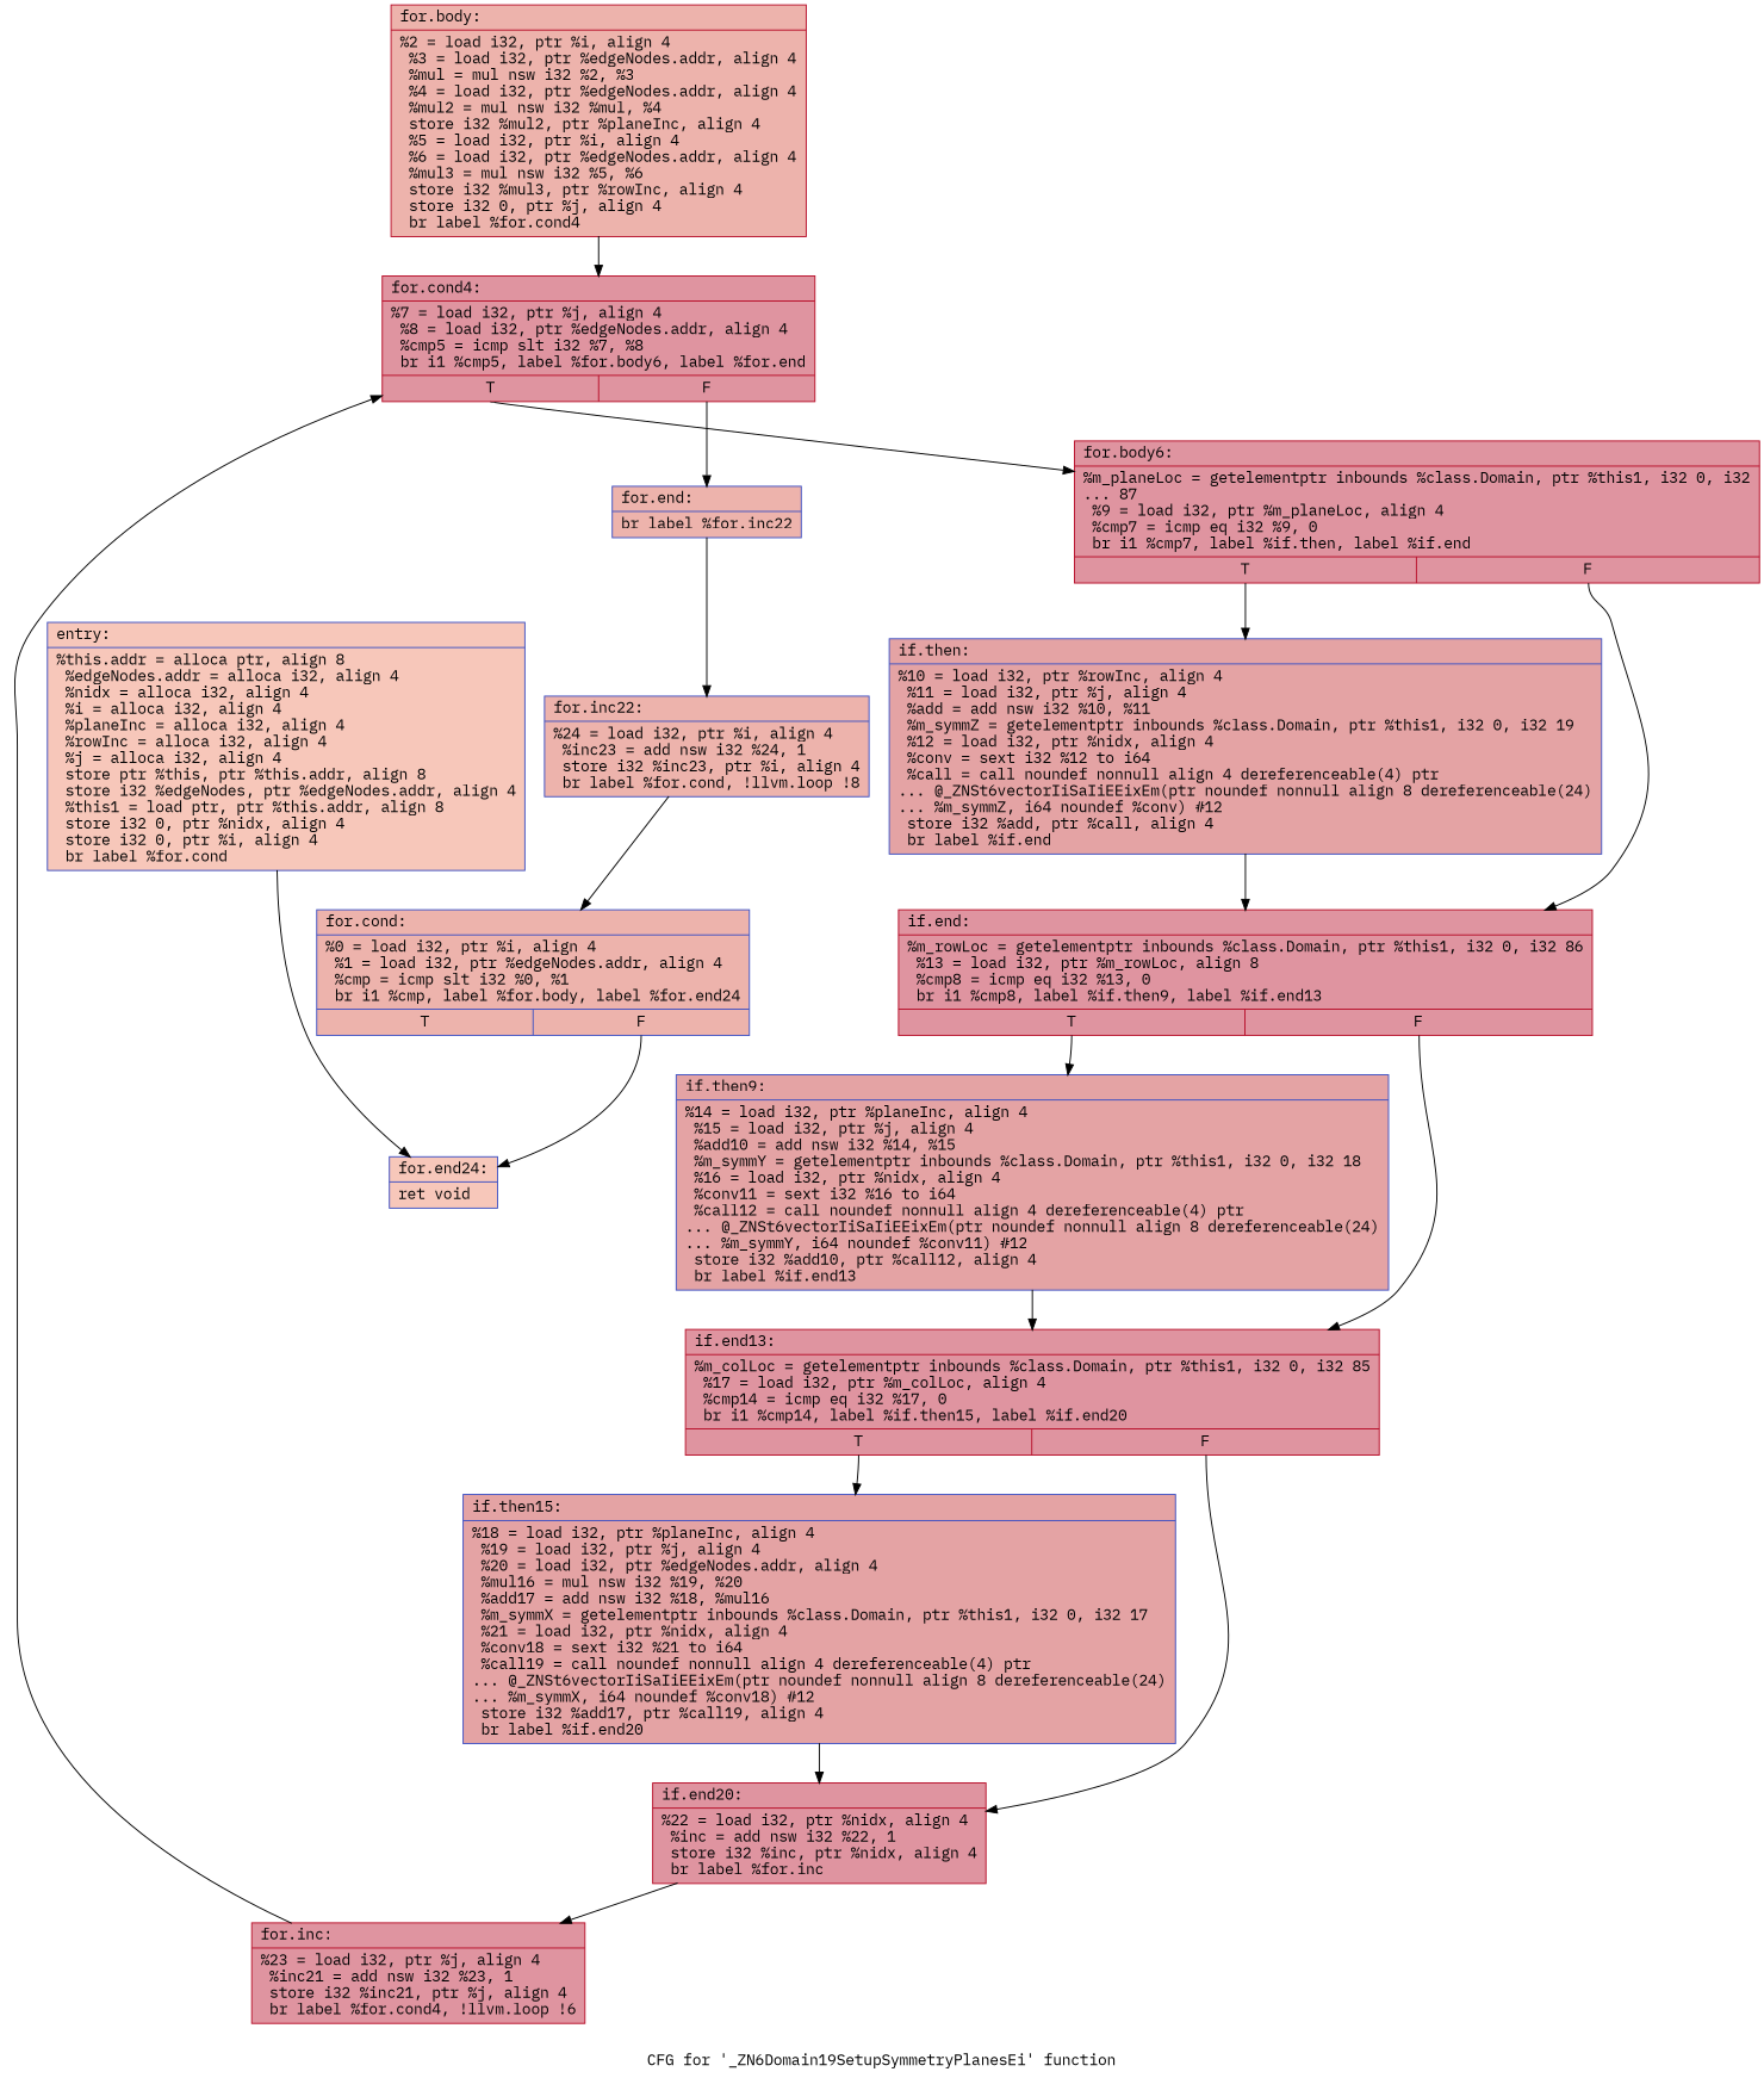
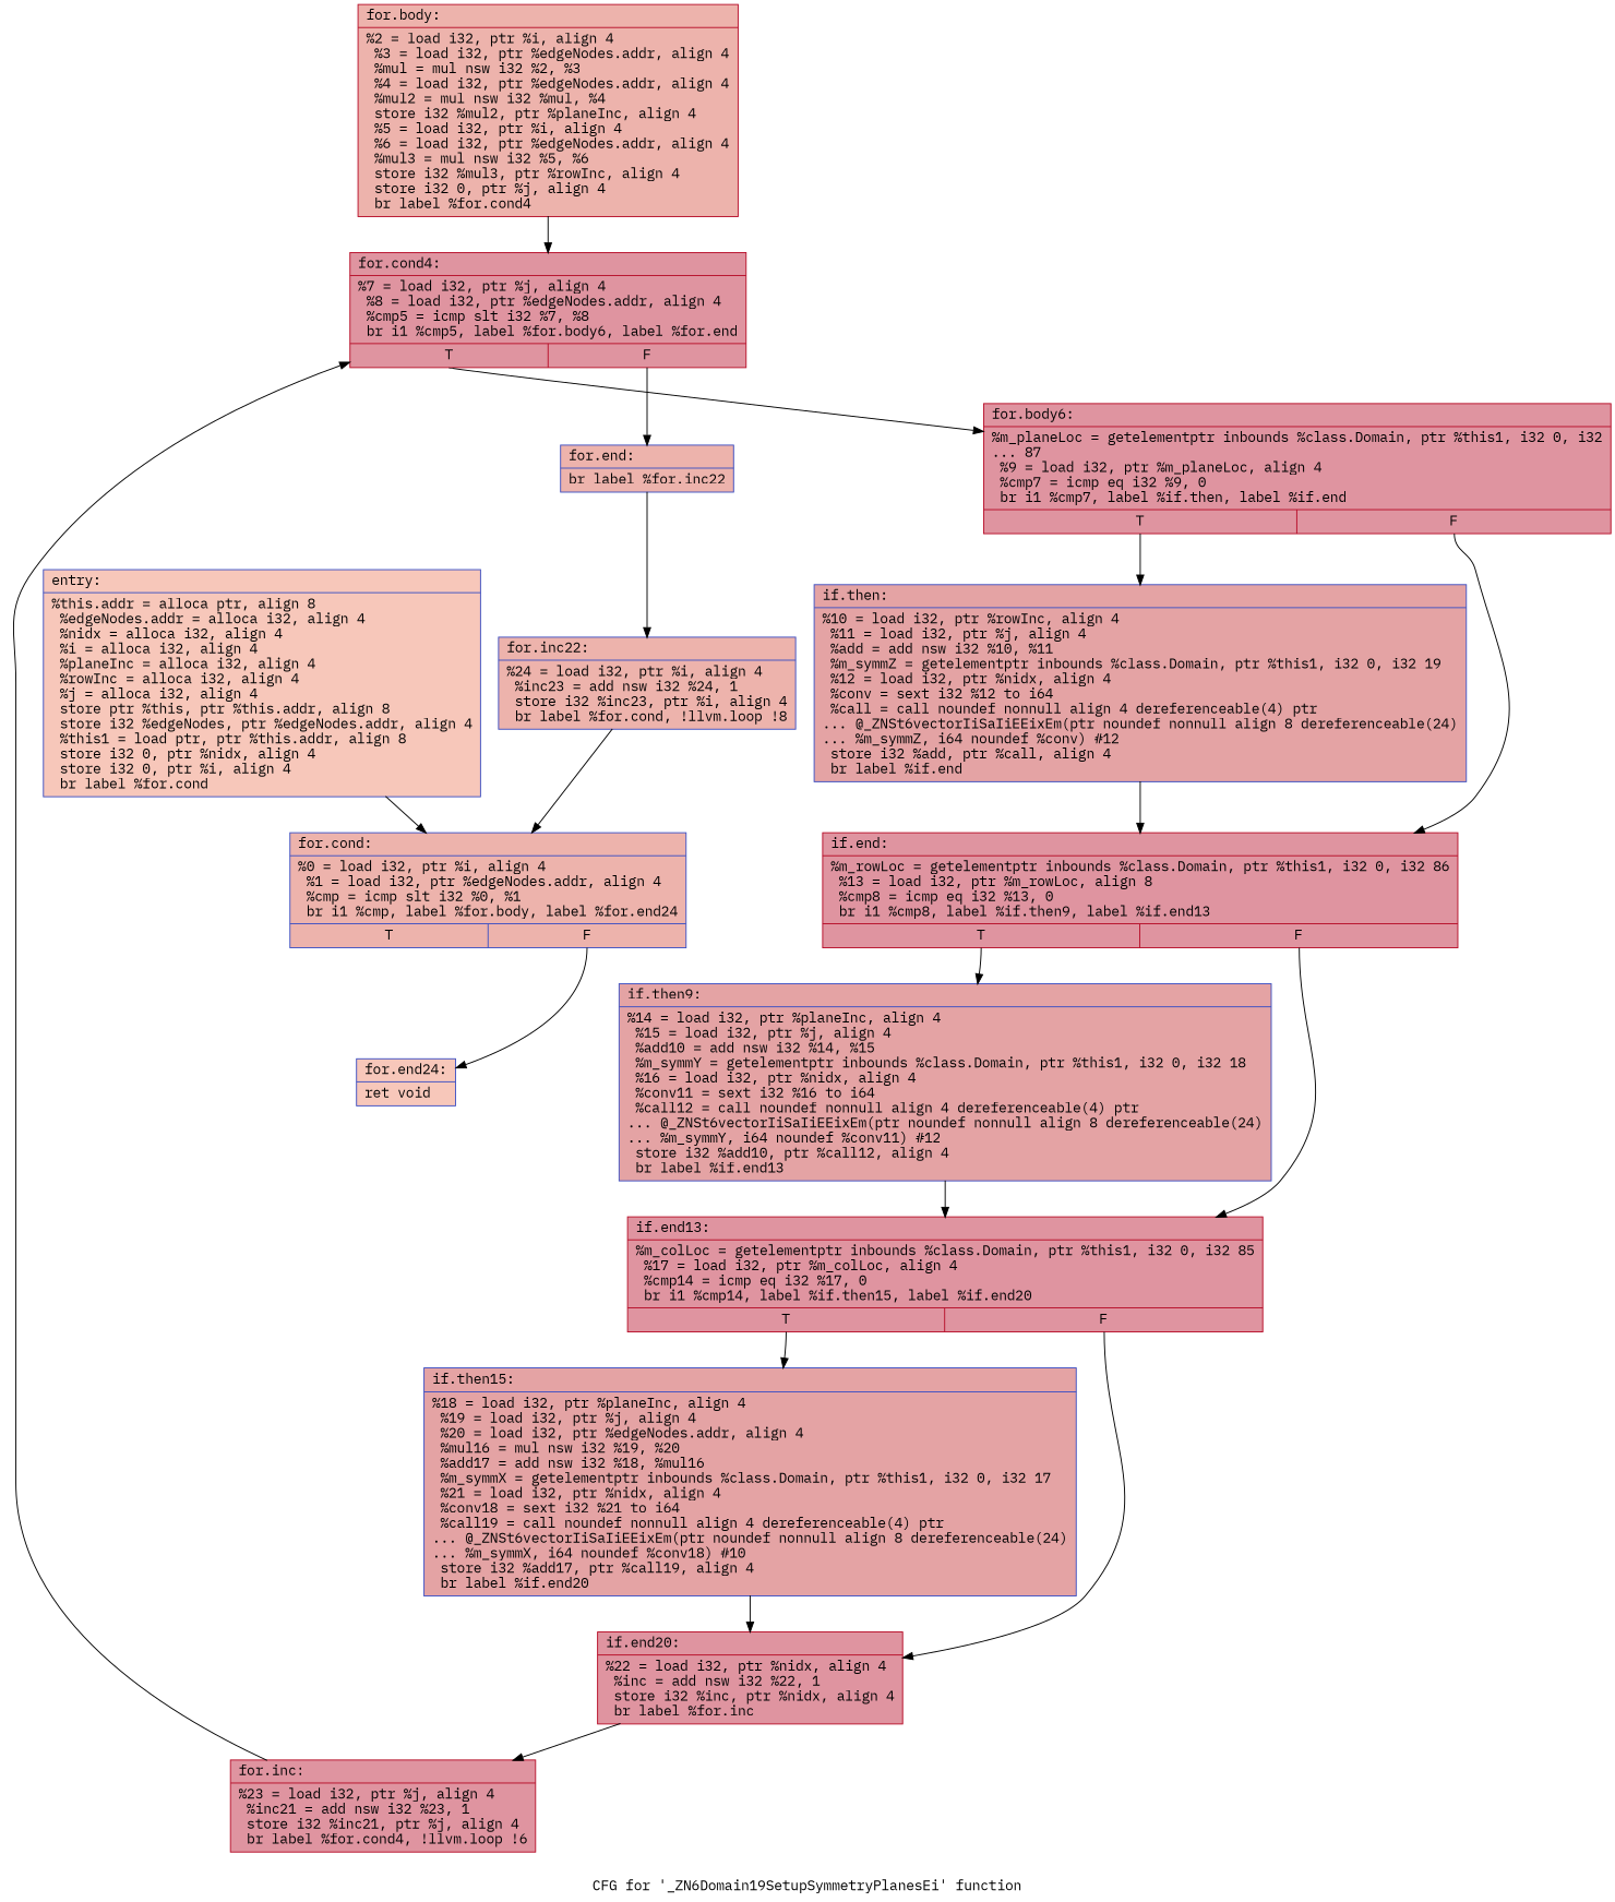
  digraph {
    fontname="IBM Plex Mono"
    label="CFG for '_ZN6Domain19SetupSymmetryPlanesEi' function"
    node [color="#3d50c3ff" fillcolor="#b70d2870" fontname="IBM Plex Mono" shape=record style=filled]
    edge [fontname="IBM Plex Mono"]
    n1 [fillcolor="#ec7f6370" label="{entry:\l|  %this.addr = alloca ptr, align 8\l  %edgeNodes.addr = alloca i32, align 4\l  %nidx = alloca i32, align 4\l  %i = alloca i32, align 4\l  %planeInc = alloca i32, align 4\l  %rowInc = alloca i32, align 4\l  %j = alloca i32, align 4\l  store ptr %this, ptr %this.addr, align 8\l  store i32 %edgeNodes, ptr %edgeNodes.addr, align 4\l  %this1 = load ptr, ptr %this.addr, align 8\l  store i32 0, ptr %nidx, align 4\l  store i32 0, ptr %i, align 4\l  br label %for.cond\l}"]
    n2 [fillcolor="#d6524470" label="{for.cond:\l|  %0 = load i32, ptr %i, align 4\l  %1 = load i32, ptr %edgeNodes.addr, align 4\l  %cmp = icmp slt i32 %0, %1\l  br i1 %cmp, label %for.body, label %for.end24\l|{<s0>T|<s1>F}}"]
    n3 [fillcolor="#ec7f6370" label="{for.end24:\l|  ret void\l}"]
    n4 [color="#b70d28ff" fillcolor="#d6524470" label="{for.body:\l|  %2 = load i32, ptr %i, align 4\l  %3 = load i32, ptr %edgeNodes.addr, align 4\l  %mul = mul nsw i32 %2, %3\l  %4 = load i32, ptr %edgeNodes.addr, align 4\l  %mul2 = mul nsw i32 %mul, %4\l  store i32 %mul2, ptr %planeInc, align 4\l  %5 = load i32, ptr %i, align 4\l  %6 = load i32, ptr %edgeNodes.addr, align 4\l  %mul3 = mul nsw i32 %5, %6\l  store i32 %mul3, ptr %rowInc, align 4\l  store i32 0, ptr %j, align 4\l  br label %for.cond4\l}"]
    n5 [color="#b70d28ff" label="{for.cond4:\l|  %7 = load i32, ptr %j, align 4\l  %8 = load i32, ptr %edgeNodes.addr, align 4\l  %cmp5 = icmp slt i32 %7, %8\l  br i1 %cmp5, label %for.body6, label %for.end\l|{<s0>T|<s1>F}}"]
    n6 [color="#b70d28ff" label="{for.body6:\l|  %m_planeLoc = getelementptr inbounds %class.Domain, ptr %this1, i32 0, i32\l... 87\l  %9 = load i32, ptr %m_planeLoc, align 4\l  %cmp7 = icmp eq i32 %9, 0\l  br i1 %cmp7, label %if.then, label %if.end\l|{<s0>T|<s1>F}}"]
    n7 [fillcolor="#d6524470" label="{for.end:\l|  br label %for.inc22\l}"]
    n8 [fillcolor="#c32e3170" label="{if.then:\l|  %10 = load i32, ptr %rowInc, align 4\l  %11 = load i32, ptr %j, align 4\l  %add = add nsw i32 %10, %11\l  %m_symmZ = getelementptr inbounds %class.Domain, ptr %this1, i32 0, i32 19\l  %12 = load i32, ptr %nidx, align 4\l  %conv = sext i32 %12 to i64\l  %call = call noundef nonnull align 4 dereferenceable(4) ptr\l... @_ZNSt6vectorIiSaIiEEixEm(ptr noundef nonnull align 8 dereferenceable(24)\l... %m_symmZ, i64 noundef %conv) #12\l  store i32 %add, ptr %call, align 4\l  br label %if.end\l}"]
    n9 [color="#b70d28ff" label="{if.end:\l|  %m_rowLoc = getelementptr inbounds %class.Domain, ptr %this1, i32 0, i32 86\l  %13 = load i32, ptr %m_rowLoc, align 8\l  %cmp8 = icmp eq i32 %13, 0\l  br i1 %cmp8, label %if.then9, label %if.end13\l|{<s0>T|<s1>F}}"]
    n10 [fillcolor="#d6524470" label="{for.inc22:\l|  %24 = load i32, ptr %i, align 4\l  %inc23 = add nsw i32 %24, 1\l  store i32 %inc23, ptr %i, align 4\l  br label %for.cond, !llvm.loop !8\l}"]
    n11 [fillcolor="#c32e3170" label="{if.then9:\l|  %14 = load i32, ptr %planeInc, align 4\l  %15 = load i32, ptr %j, align 4\l  %add10 = add nsw i32 %14, %15\l  %m_symmY = getelementptr inbounds %class.Domain, ptr %this1, i32 0, i32 18\l  %16 = load i32, ptr %nidx, align 4\l  %conv11 = sext i32 %16 to i64\l  %call12 = call noundef nonnull align 4 dereferenceable(4) ptr\l... @_ZNSt6vectorIiSaIiEEixEm(ptr noundef nonnull align 8 dereferenceable(24)\l... %m_symmY, i64 noundef %conv11) #12\l  store i32 %add10, ptr %call12, align 4\l  br label %if.end13\l}"]
    n12 [color="#b70d28ff" label="{if.end13:\l|  %m_colLoc = getelementptr inbounds %class.Domain, ptr %this1, i32 0, i32 85\l  %17 = load i32, ptr %m_colLoc, align 4\l  %cmp14 = icmp eq i32 %17, 0\l  br i1 %cmp14, label %if.then15, label %if.end20\l|{<s0>T|<s1>F}}"]
-   n13 [fillcolor="#c32e3170" label="{if.then15:\l|  %18 = load i32, ptr %planeInc, align 4\l  %19 = load i32, ptr %j, align 4\l  %20 = load i32, ptr %edgeNodes.addr, align 4\l  %mul16 = mul nsw i32 %19, %20\l  %add17 = add nsw i32 %18, %mul16\l  %m_symmX = getelementptr inbounds %class.Domain, ptr %this1, i32 0, i32 17\l  %21 = load i32, ptr %nidx, align 4\l  %conv18 = sext i32 %21 to i64\l  %call19 = call noundef nonnull align 4 dereferenceable(4) ptr\l... @_ZNSt6vectorIiSaIiEEixEm(ptr noundef nonnull align 8 dereferenceable(24)\l... %m_symmX, i64 noundef %conv18) #12\l  store i32 %add17, ptr %call19, align 4\l  br label %if.end20\l}"]
+   n13 [fillcolor="#c32e3170" label="{if.then15:\l|  %18 = load i32, ptr %planeInc, align 4\l  %19 = load i32, ptr %j, align 4\l  %20 = load i32, ptr %edgeNodes.addr, align 4\l  %mul16 = mul nsw i32 %19, %20\l  %add17 = add nsw i32 %18, %mul16\l  %m_symmX = getelementptr inbounds %class.Domain, ptr %this1, i32 0, i32 17\l  %21 = load i32, ptr %nidx, align 4\l  %conv18 = sext i32 %21 to i64\l  %call19 = call noundef nonnull align 4 dereferenceable(4) ptr\l... @_ZNSt6vectorIiSaIiEEixEm(ptr noundef nonnull align 8 dereferenceable(24)\l... %m_symmX, i64 noundef %conv18) #10\l  store i32 %add17, ptr %call19, align 4\l  br label %if.end20\l}"]
    n14 [color="#b70d28ff" label="{if.end20:\l|  %22 = load i32, ptr %nidx, align 4\l  %inc = add nsw i32 %22, 1\l  store i32 %inc, ptr %nidx, align 4\l  br label %for.inc\l}"]
    n15 [color="#b70d28ff" label="{for.inc:\l|  %23 = load i32, ptr %j, align 4\l  %inc21 = add nsw i32 %23, 1\l  store i32 %inc21, ptr %j, align 4\l  br label %for.cond4, !llvm.loop !6\l}"]
-   n1 -> n3
+   n1 -> n2
    n2 -> n3 [tailport=s1]
    n4 -> n5
    n5 -> n6 [tailport=s0]
    n5 -> n7 [tailport=s1]
    n6 -> n8 [tailport=s0]
    n6 -> n9 [tailport=s1]
    n7 -> n10
    n8 -> n9
    n9 -> n11 [tailport=s0]
    n9 -> n12 [tailport=s1]
    n10 -> n2
    n11 -> n12
    n12 -> n13 [tailport=s0]
    n12 -> n14 [tailport=s1]
    n13 -> n14
    n14 -> n15
    n15 -> n5
  }
